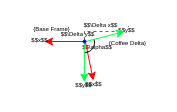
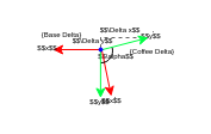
  <mxCell id="0" />
  <mxCell id="1" parent="0" />
  <mxCell id="2" value="$$\alpha$$" style="text;html=1;strokeColor=none;fillColor=none;align=center;verticalAlign=middle;whiteSpace=wrap;rounded=0;fontSize=6;" parent="1" vertex="1"><mxGeometry x="87" y="42" width="20" height="10" as="geometry" /></mxCell>
  <mxCell id="3" value="" style="endArrow=classic;html=1;strokeColor=#FF0000;" parent="1" edge="1"><mxGeometry width="50" height="50" relative="1" as="geometry"><mxPoint x="84" y="41" as="sourcePoint" /><mxPoint x="44" y="41" as="targetPoint" /></mxGeometry></mxCell>
- <mxCell id="4" value="{Base Frame}" style="text;html=1;strokeColor=none;fillColor=none;align=center;verticalAlign=middle;whiteSpace=wrap;rounded=0;fontSize=6;" parent="1" vertex="1"><mxGeometry x="28" y="24" width="47" height="10" as="geometry" /></mxCell>
+ <mxCell id="4" value="{Base Delta}" style="text;html=1;strokeColor=none;fillColor=none;align=center;verticalAlign=middle;whiteSpace=wrap;rounded=0;fontSize=6;" parent="1" vertex="1"><mxGeometry x="28" y="24" width="47" height="10" as="geometry" /></mxCell>
  <mxCell id="5" value="$$x$$" style="text;html=1;strokeColor=none;fillColor=none;align=center;verticalAlign=middle;whiteSpace=wrap;rounded=0;fontSize=6;" parent="1" vertex="1"><mxGeometry x="20" y="35" width="38.5" height="10" as="geometry" /></mxCell>
  <mxCell id="6" value="$$y$$" style="text;html=1;strokeColor=none;fillColor=none;align=center;verticalAlign=middle;whiteSpace=wrap;rounded=0;fontSize=6;" parent="1" vertex="1"><mxGeometry x="64" y="80" width="38.5" height="10" as="geometry" /></mxCell>
  <mxCell id="7" value="" style="endArrow=none;html=1;strokeColor=#000000;fontSize=6;dashed=1;opacity=60;" parent="1" edge="1"><mxGeometry width="50" height="50" relative="1" as="geometry"><mxPoint x="87" y="31" as="sourcePoint" /><mxPoint x="117" y="31" as="targetPoint" /></mxGeometry></mxCell>
  <mxCell id="8" value="$$\Delta y$$" style="text;html=1;strokeColor=none;fillColor=none;align=center;verticalAlign=middle;whiteSpace=wrap;rounded=0;fontSize=6;" parent="1" vertex="1"><mxGeometry x="58" y="29" width="38.5" height="10" as="geometry" /></mxCell>
  <mxCell id="9" value="$$\Delta x$$" style="text;html=1;strokeColor=none;fillColor=none;align=center;verticalAlign=middle;whiteSpace=wrap;rounded=0;fontSize=6;" parent="1" vertex="1"><mxGeometry x="81" y="20" width="38.5" height="10" as="geometry" /></mxCell>
  <mxCell id="10" value="{Coffee Delta}" style="text;html=1;strokeColor=none;fillColor=none;align=center;verticalAlign=middle;whiteSpace=wrap;rounded=0;fontSize=6;" parent="1" vertex="1"><mxGeometry x="100" y="38" width="55" height="10" as="geometry" /></mxCell>
  <mxCell id="11" value="" style="group" parent="1" vertex="1" connectable="0"><mxGeometry x="107" y="23" width="40.5" height="12" as="geometry" /></mxCell>
  <mxCell id="12" value="$$y$$" style="text;html=1;strokeColor=none;fillColor=none;align=center;verticalAlign=middle;whiteSpace=wrap;rounded=0;fontSize=6;" parent="11" vertex="1"><mxGeometry y="2" width="38.5" height="10" as="geometry" /></mxCell>
  <mxCell id="13" value="'" style="text;html=1;strokeColor=none;fillColor=none;align=center;verticalAlign=middle;whiteSpace=wrap;rounded=0;fontSize=6;" parent="11" vertex="1"><mxGeometry x="2" width="38.5" height="10" as="geometry" /></mxCell>
  <mxCell id="14" value="" style="group" parent="1" vertex="1" connectable="0"><mxGeometry x="74" y="78" width="41.5" height="11" as="geometry" /></mxCell>
  <mxCell id="15" value="'" style="text;html=1;strokeColor=none;fillColor=none;align=center;verticalAlign=middle;whiteSpace=wrap;rounded=0;fontSize=6;" parent="14" vertex="1"><mxGeometry x="3" width="38.5" height="10" as="geometry" /></mxCell>
  <mxCell id="16" value="$$x$$" style="text;html=1;strokeColor=none;fillColor=none;align=center;verticalAlign=middle;whiteSpace=wrap;rounded=0;fontSize=6;" parent="14" vertex="1"><mxGeometry y="1" width="38.5" height="10" as="geometry" /></mxCell>
  <mxCell id="17" value="" style="endArrow=classic;html=1;strokeColor=#00FF44;exitX=1;exitY=0.5;exitDx=0;exitDy=0;" parent="1" source="21" edge="1"><mxGeometry width="50" height="50" relative="1" as="geometry"><mxPoint x="121.42" y="39.5" as="sourcePoint" /><mxPoint x="124" y="31" as="targetPoint" /></mxGeometry></mxCell>
  <mxCell id="18" value="" style="endArrow=none;html=1;strokeColor=#000000;fontSize=6;dashed=1;opacity=60;" parent="1" edge="1"><mxGeometry width="50" height="50" relative="1" as="geometry"><mxPoint x="84" y="30.59" as="sourcePoint" /><mxPoint x="84" y="41" as="targetPoint" /></mxGeometry></mxCell>
  <mxCell id="19" value="" style="endArrow=classic;html=1;strokeColor=#00FF44;" parent="1" edge="1"><mxGeometry width="50" height="50" relative="1" as="geometry"><mxPoint x="83.88" y="41.5" as="sourcePoint" /><mxPoint x="83.88" y="81.5" as="targetPoint" /></mxGeometry></mxCell>
  <mxCell id="20" value="" style="endArrow=classic;html=1;strokeColor=#FF0000;exitX=1;exitY=1;exitDx=0;exitDy=0;entryX=0.75;entryY=0;entryDx=0;entryDy=0;" parent="1" source="21" target="6" edge="1"><mxGeometry width="50" height="50" relative="1" as="geometry"><mxPoint x="102.5" y="61" as="sourcePoint" /><mxPoint x="102.5" y="101" as="targetPoint" /></mxGeometry></mxCell>
  <mxCell id="21" value="" style="ellipse;whiteSpace=wrap;html=1;aspect=fixed;fillColor=#0800FF;strokeColor=#0800FF;" parent="1" vertex="1"><mxGeometry x="82.5" y="39.5" width="3" height="3" as="geometry" /></mxCell>
  <mxCell id="22" value="" style="verticalLabelPosition=bottom;verticalAlign=top;html=1;shape=mxgraph.basic.arc;startAngle=0.207;endAngle=0.503;" parent="1" vertex="1"><mxGeometry x="75" y="32" width="19" height="20" as="geometry" /></mxCell>
